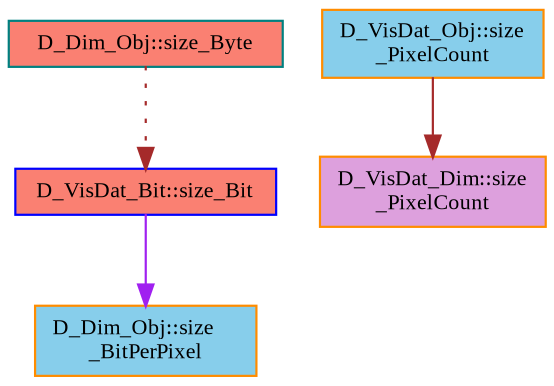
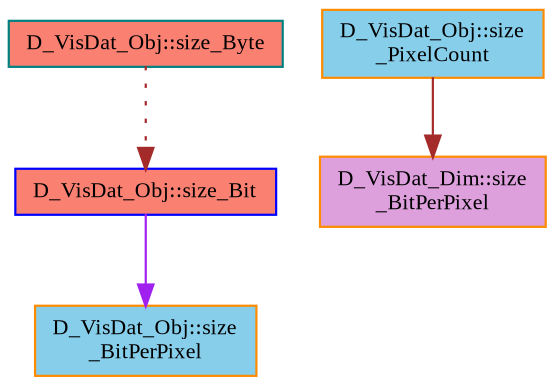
  digraph {
    fontname="Liberation Serif"
    rankdir=TB
    node [color=darkorange fillcolor=salmon fontname="Liberation Serif" fontsize=10 shape=record style=filled]
    edge [color=brown fontname="Liberation Serif" fontsize=10 labelfontname=Helvetica labelfontsize=10 style=solid]
-   n1 [color=teal fontcolor=black height=0.2 label="D_Dim_Obj::size_Byte" width=0.4]
-   n2 [color=blue height=0.2 label="D_VisDat_Bit::size_Bit" width=0.4]
-   n3 [fillcolor=skyblue height=0.2 label="D_Dim_Obj::size\l_BitPerPixel" width=0.4]
+   n1 [color=teal fontcolor=black height=0.2 label="D_VisDat_Obj::size_Byte" width=0.4]
+   n2 [color=blue height=0.2 label="D_VisDat_Obj::size_Bit" width=0.4]
+   n3 [fillcolor=skyblue height=0.2 label="D_VisDat_Obj::size\l_BitPerPixel" width=0.4]
    n4 [fillcolor=skyblue height=0.2 label="D_VisDat_Obj::size\l_PixelCount" width=0.4]
-   n5 [fillcolor=plum height=0.2 label="D_VisDat_Dim::size\l_PixelCount" width=0.4]
+   n5 [fillcolor=plum height=0.2 label="D_VisDat_Dim::size\l_BitPerPixel" width=0.4]
    n1 -> n2 [style=dotted]
    n2 -> n3 [color=purple]
    n4 -> n5
  }
